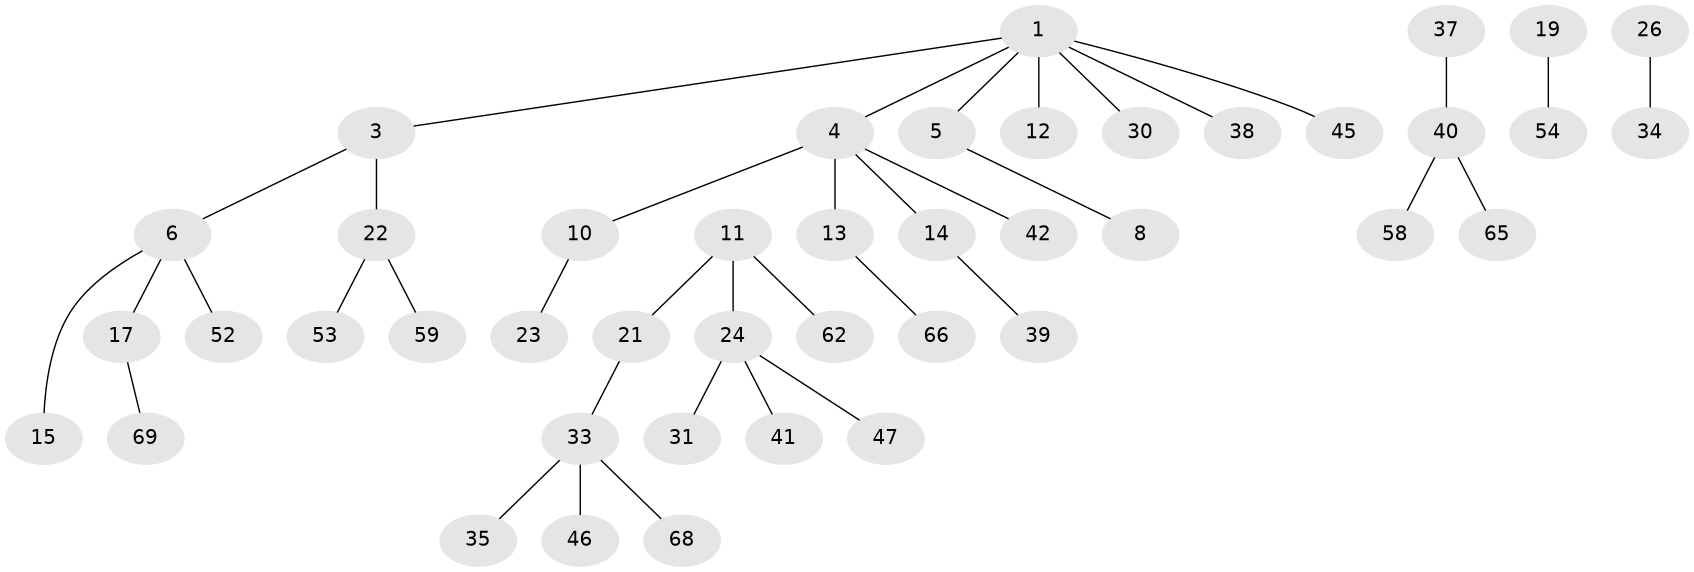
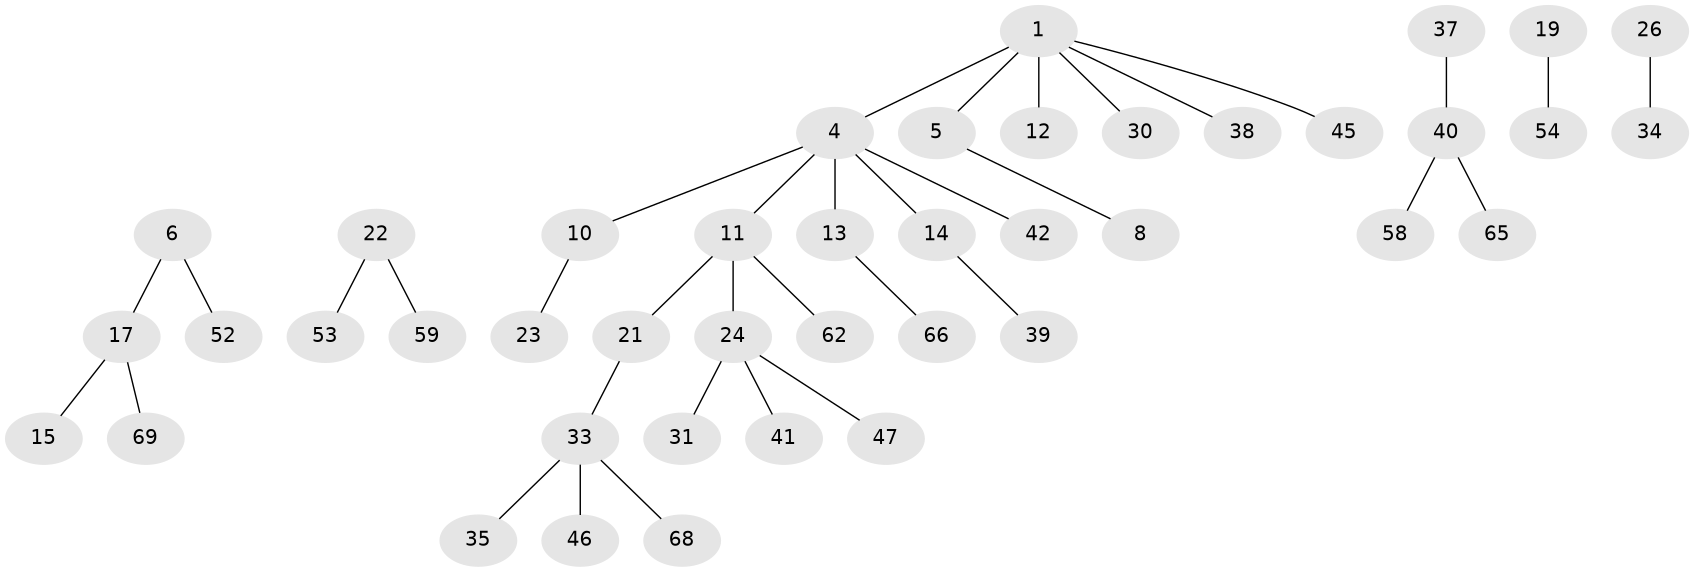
  graph {
    fontname="DejaVu Sans"
    node [color=gray90 fontname="DejaVu Sans" style=filled]
    edge [fontname="DejaVu Sans"]
    1 [super="+2"]
-   3 [super="+50"]
    4 [super="+7"]
    5
    12
    30 [super="+64"]
    38
    45 [super="+61"]
    6 [super="+9"]
    22 [super="+25"]
    10 [super="+18"]
    11 [super="+55"]
    13 [super="+56"]
    14
    42 [super="+48"]
    8 [super="+16"]
    15 [super="+44"]
    17 [super="+28"]
    n19 [label=52]
    53
    59
    23 [super="+43"]
    21
    24 [super="+27"]
    62
    66
    39
    69
    40 [super="+49"]
    37
    33 [super="+36"]
    31 [super="+67"]
    41
    47
    19 [super="+51"]
    54 [super="+60"]
    26 [super="+32"]
    34 [super="+52"]
    35 [super="+63"]
    46
    68
    58
    65
-   1 -- 3
    1 -- 4
    1 -- 5
    1 -- 12
    1 -- 30
    1 -- 38
    1 -- 45
-   3 -- 6
-   3 -- 22
    4 -- 10
+   4 -- 11
    4 -- 13
    4 -- 14
    4 -- 42
    5 -- 8
-   6 -- 15
+   17 -- 15
    6 -- 17
    6 -- n19
    22 -- 53
    22 -- 59
    10 -- 23
    11 -- 21
    11 -- 24
    11 -- 62
    13 -- 66
    14 -- 39
    17 -- 69
    21 -- 33
    24 -- 31
    24 -- 41
    24 -- 47
    40 -- 58
    40 -- 65
    37 -- 40
    33 -- 35
    33 -- 46
    33 -- 68
    19 -- 54
    26 -- 34
  }
